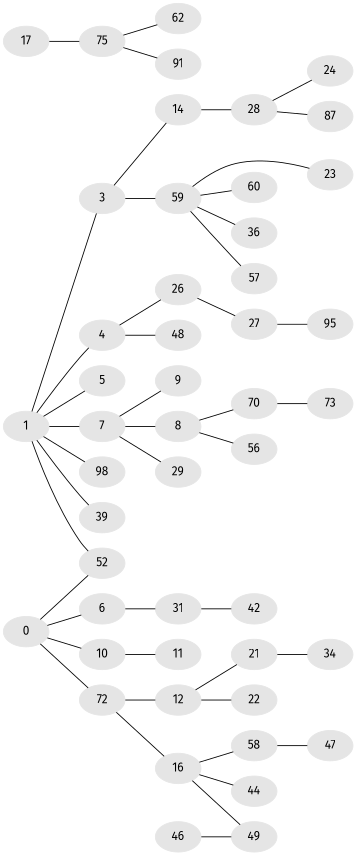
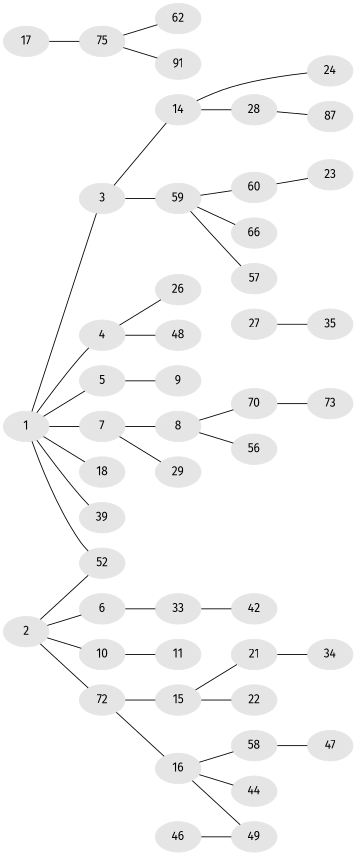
  graph {
    fontname="Fira Sans"
    rankdir=LR
    node [color=gray90 fontname="Fira Sans" style=filled]
    edge [fontname="Fira Sans"]
    1
    3
    4
    5
    7
-   18 [label=98]
+   18
    39
    52
-   2 [label=0]
+   2
    6
    10
    n12 [label=72]
    14
    n14 [label=59]
    26
    48
    8
    9
    29
-   31
+   31 [label=33]
    11
-   15 [label=12]
+   15
    16
    24
    28
    23
    n27 [label=60]
-   36
+   36 [label=66]
    n29 [label=57]
    27
    42
    n32 [label=70]
    n33 [label=56]
    n34 [label=73]
    21
    22
    n37 [label=58]
    44
    49
    n40 [label=75]
    17
    n42 [label=87]
    34
    47
    46
    n46 [label=62]
    n47 [label=91]
-   35 [label=95]
+   35
    1 -- 3
    1 -- 4
    1 -- 5
    1 -- 7
    1 -- 18
    1 -- 39
    1 -- 52
    3 -- 14
    3 -- n14
    4 -- 26
    4 -- 48
    7 -- 8
-   7 -- 9
+   5 -- 9
    7 -- 29
    2 -- 52
    2 -- 6
    2 -- 10
    2 -- n12
    6 -- 31
    10 -- 11
    n12 -- 15
    n12 -- 16
-   28 -- 24
+   14 -- 24
    14 -- 28
-   n14 -- 23
+   n27 -- 23
    n14 -- n27
    n14 -- 36
    n14 -- n29
-   26 -- 27
    8 -- n32
    8 -- n33
    31 -- 42
    15 -- 21
    15 -- 22
    16 -- n37
    16 -- 44
    16 -- 49
    28 -- n42
    27 -- 35
    n32 -- n34
    21 -- 34
    n37 -- 47
    n40 -- n46
    n40 -- n47
    17 -- n40
    46 -- 49
  }
